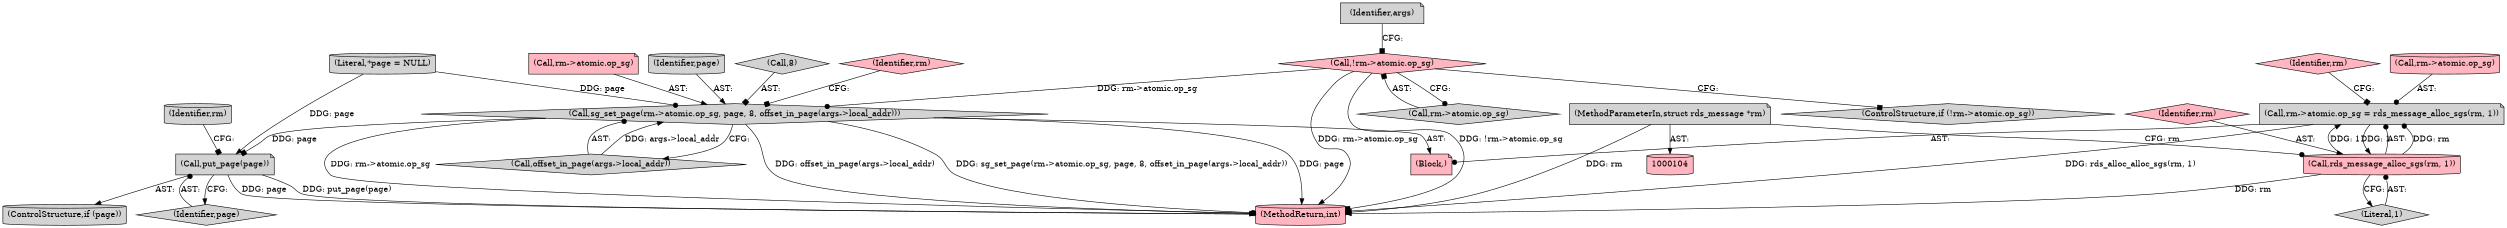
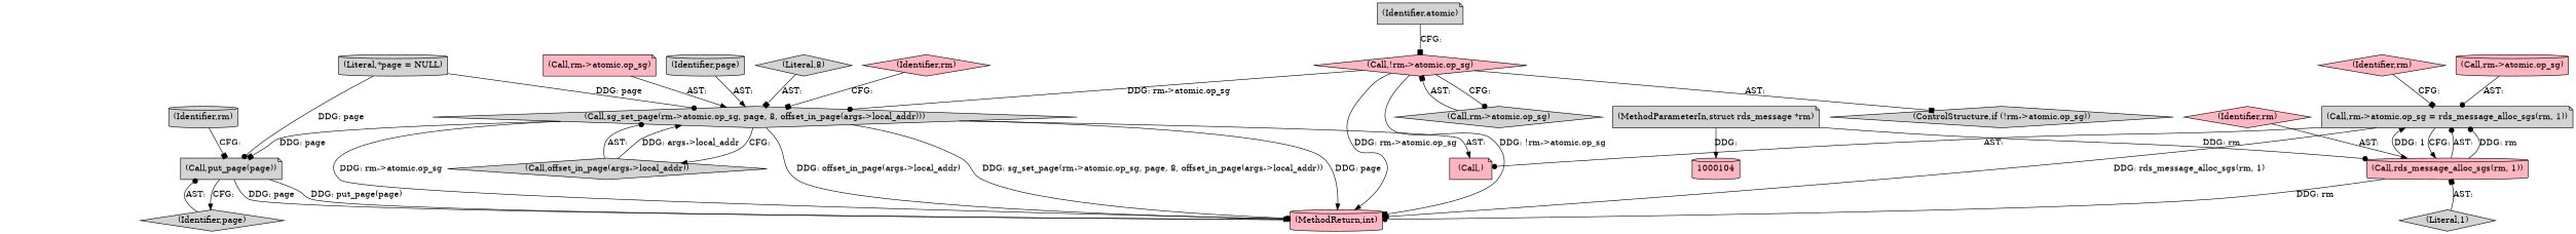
  digraph {
    node [fillcolor=lightgrey shape=diamond style=filled]
    edge [arrowhead=normal]
    n1 [fillcolor=lightpink label="(Call,!rm->atomic.op_sg)"]
    n2 [label="(Call,sg_set_page(rm->atomic.op_sg, page, 8, offset_in_page(args->local_addr)))"]
    n3 [fillcolor=lightpink label="(MethodReturn,int)" shape=cylinder]
    n4 [label="(ControlStructure,if (!rm->atomic.op_sg))"]
    n5 [label="(Call,rm->atomic.op_sg)"]
-   n6 [fillcolor=lightpink label="(Block,)" shape=note]
+   n6 [fillcolor=lightpink label="(Call,)" shape=note]
    n7 [label="(Call,put_page(page))" shape=note]
    n8 [label="(Call,offset_in_page(args->local_addr))"]
    n9 [label="(Call,rm->atomic.op_sg = rds_message_alloc_sgs(rm, 1))" shape=note]
    n10 [fillcolor=lightpink label="(Call,rds_message_alloc_sgs(rm, 1))" shape=cylinder]
    n11 [label="(Literal,1)"]
    n12 [label="(MethodParameterIn,struct rds_message *rm)" shape=note]
    1000104 [fillcolor=lightpink shape=cylinder]
    n14 [label="(Identifier,page)"]
-   n15 [label="(ControlStructure,if (page))" shape=cylinder]
    n16 [fillcolor=lightpink label="(Identifier,rm)"]
    n17 [fillcolor=lightpink label="(Call,rm->atomic.op_sg)" shape=note]
    n18 [fillcolor=lightpink label="(Identifier,rm)"]
-   n19 [label="(Identifier,args)" shape=note]
+   n19 [label="(Identifier,atomic)" shape=note]
    n20 [label="(Identifier,page)" shape=cylinder]
    n21 [fillcolor=lightpink label="(Identifier,rm)"]
    n22 [label="(Identifier,rm)" shape=cylinder]
    n23 [fillcolor=lightpink label="(Call,rm->atomic.op_sg)" shape=cylinder]
-   n24 [label="(Call,8)"]
+   n24 [label="(Literal,8)"]
    n25 [label="(Literal,*page = NULL)" shape=cylinder]
    n1 -> n2 [arrowhead=dot label="DDG: rm->atomic.op_sg"]
    n1 -> n3 [label="DDG: rm->atomic.op_sg"]
    n1 -> n3 [arrowhead=box label="DDG: !rm->atomic.op_sg"]
-   n1 -> n4 [arrowhead=box label="CFG: "]
+   n1 -> n4 [arrowhead=box label="AST: "]
    n1 -> n5 [arrowhead=dot label="CFG: "]
    n2 -> n3 [arrowhead=box label="DDG: offset_in_page(args->local_addr)"]
    n2 -> n3 [arrowhead=dot label="DDG: sg_set_page(rm->atomic.op_sg, page, 8, offset_in_page(args->local_addr))"]
    n2 -> n3 [label="DDG: page"]
    n2 -> n3 [label="DDG: rm->atomic.op_sg"]
    n2 -> n6 [label="AST: "]
    n2 -> n7 [arrowhead=box label="DDG: page"]
    n2 -> n8 [label="CFG: "]
    n5 -> n1 [arrowhead=box label="AST: "]
    n7 -> n3 [label="DDG: put_page(page)"]
    n7 -> n3 [label="DDG: page"]
    n7 -> n14 [label="CFG: "]
-   n7 -> n15 [label="AST: "]
    n8 -> n2 [arrowhead=dot label="AST: "]
    n8 -> n2 [label="DDG: args->local_addr"]
-   n9 -> n3 [label="DDG: rds_alloc_alloc_sgs(rm, 1)"]
+   n9 -> n3 [label="DDG: rds_message_alloc_sgs(rm, 1)"]
    n9 -> n6 [arrowhead=dot label="AST: "]
-   n9 -> n10 [label="DDG: 1"]
-   n10 -> n3 [label="DDG: rm"]
+   n9 -> n10 [label="CFG: "]
+   n10 -> n3 [arrowhead=dot label="DDG: rm"]
    n10 -> n9 [arrowhead=dot label="AST: "]
    n10 -> n9 [arrowhead=dot label="DDG: rm"]
    n10 -> n9 [label="DDG: 1"]
-   n10 -> n11 [label="CFG: "]
-   n11 -> n10 [arrowhead=dot label="AST: "]
-   n12 -> n3 [arrowhead=box label="DDG: rm"]
-   n12 -> n10 [arrowhead=dot label="CFG: rm"]
-   n12 -> 1000104 [label="AST: "]
+   n11 -> n10 [arrowhead=box label="AST: "]
+   n12 -> n10 [arrowhead=dot label="DDG: rm"]
+   n12 -> 1000104 [label="DDG: "]
    n14 -> n7 [arrowhead=dot label="AST: "]
    n16 -> n2 [arrowhead=box label="CFG: "]
    n17 -> n2 [label="AST: "]
    n18 -> n10 [label="AST: "]
    n19 -> n1 [arrowhead=box label="CFG: "]
    n20 -> n2 [label="AST: "]
    n21 -> n9 [arrowhead=box label="CFG: "]
    n22 -> n7 [arrowhead=box label="CFG: "]
    n23 -> n9 [arrowhead=dot label="AST: "]
    n24 -> n2 [arrowhead=box label="AST: "]
    n25 -> n2 [arrowhead=dot label="DDG: page"]
-   n25 -> n7 [label="DDG: page"]
+   n25 -> n7 [arrowhead=dot label="DDG: page"]
  }
